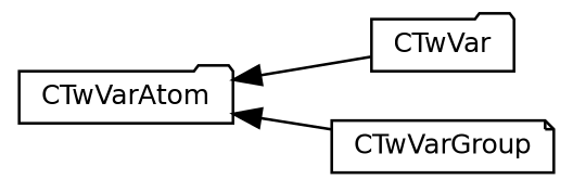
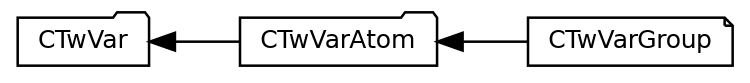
  digraph {
    rankdir=LR
    node [color=black fillcolor=white fontname=Helvetica fontsize=10 shape=folder style=filled]
    edge [color=black dir=back fontname=Helvetica fontsize=10 labelfontname=Helvetica labelfontsize=10 style=solid]
    n1 [height=0.2 label=CTwVar width=0.4]
    n2 [height=0.2 label=CTwVarAtom width=0.4]
    n3 [height=0.2 label=CTwVarGroup shape=note width=0.4]
-   n2 -> n1
+   n1 -> n2
    n2 -> n3
  }
